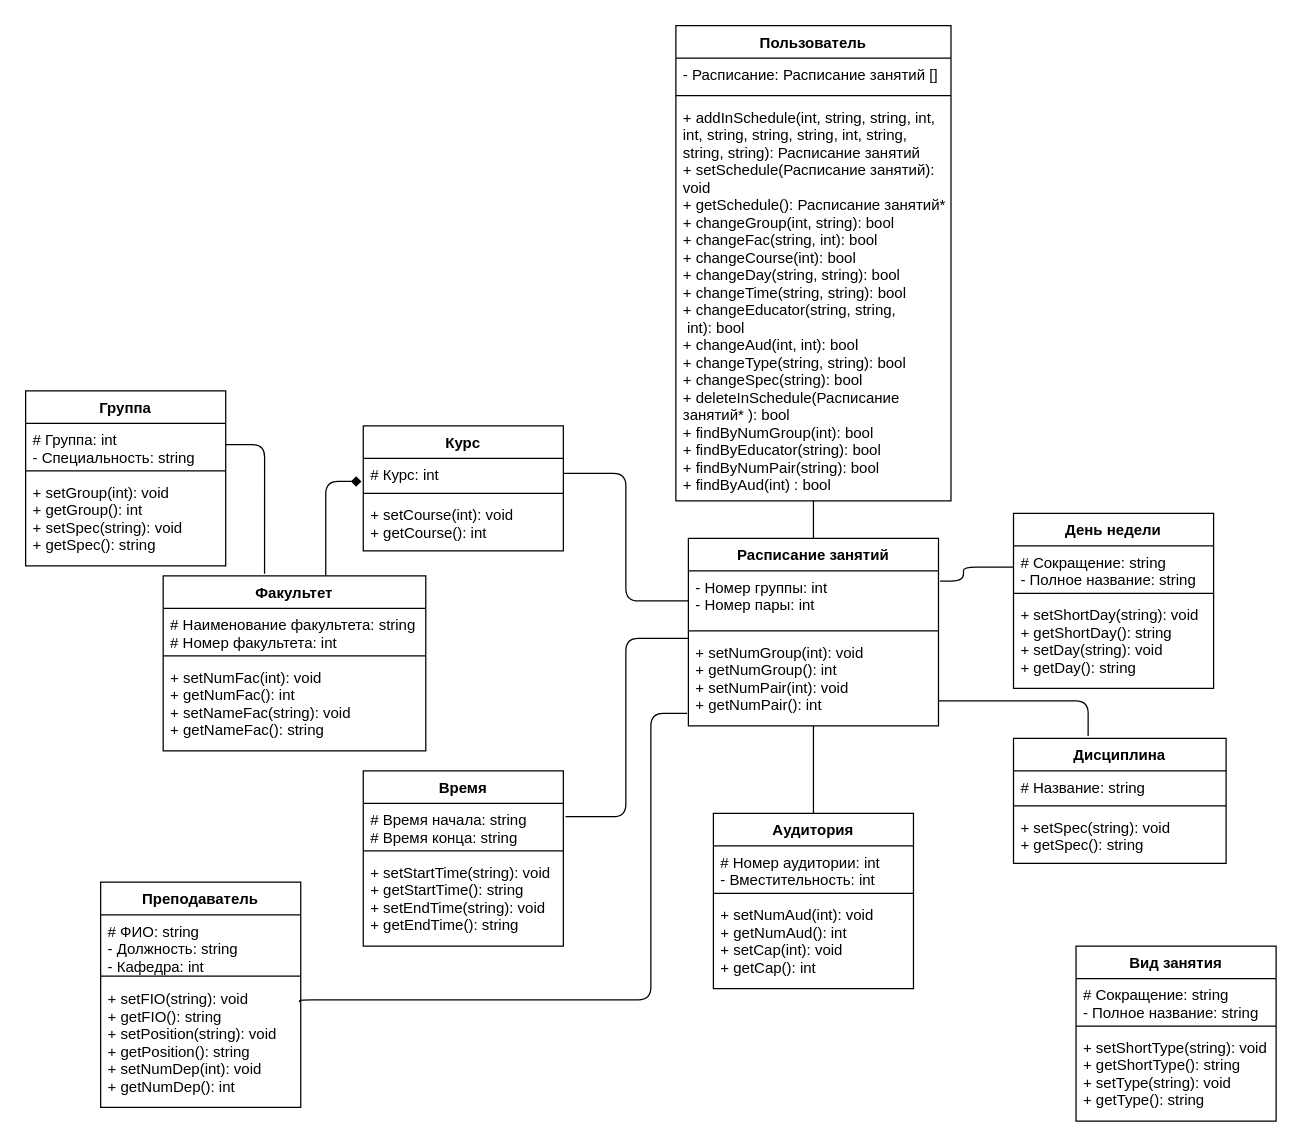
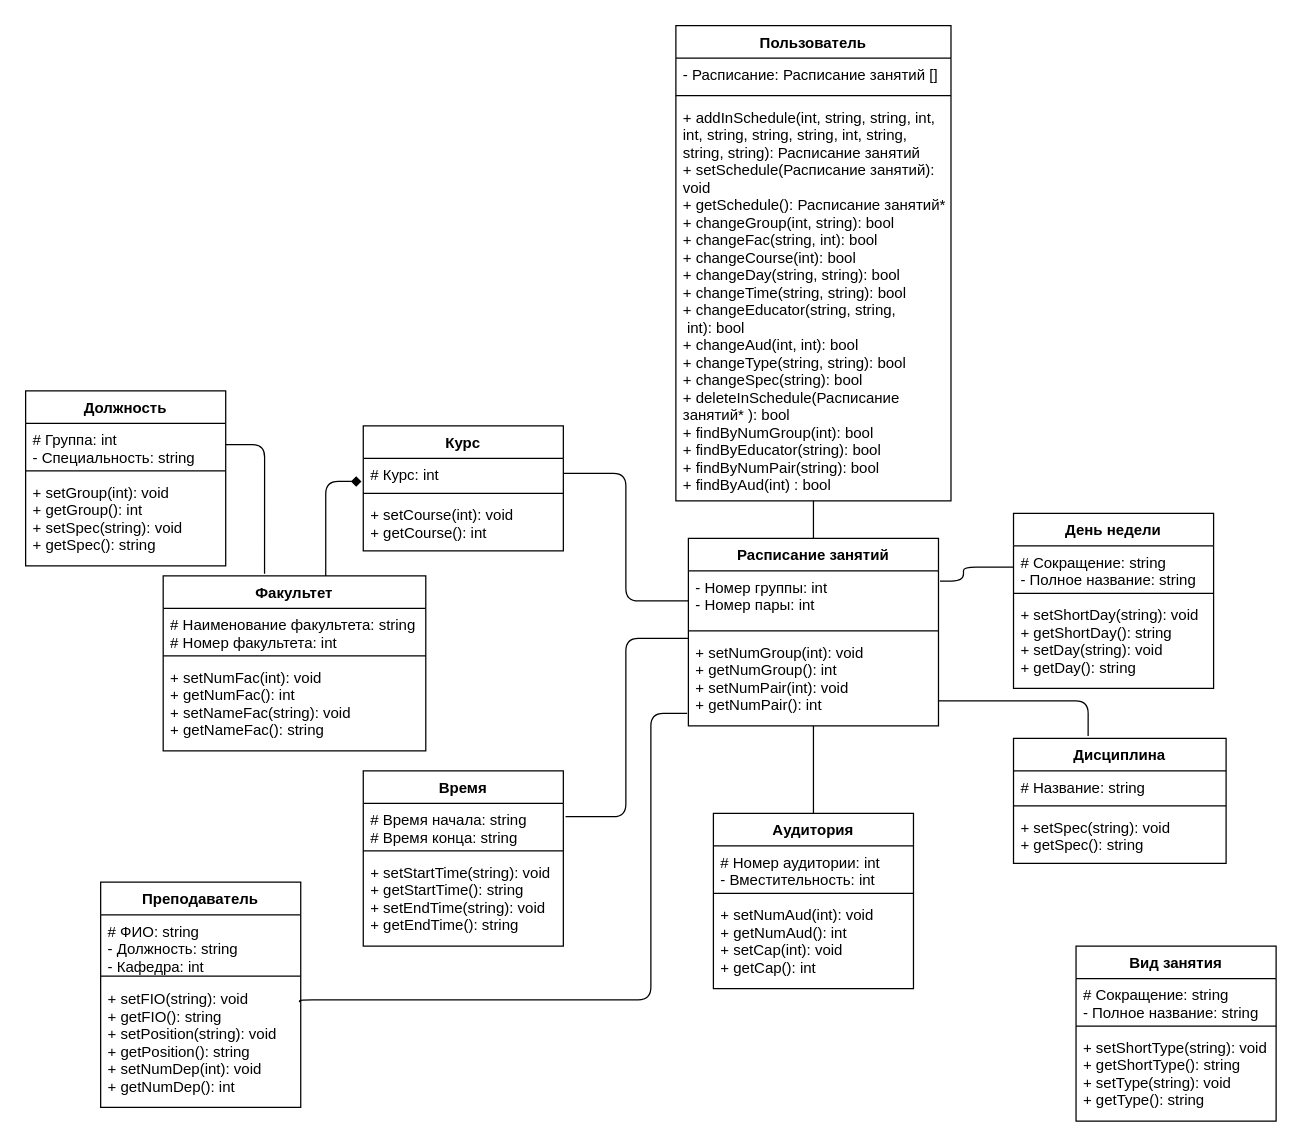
  <mxCell id="0" />
  <mxCell id="1" parent="0" />
  <mxCell id="2" value="Расписание занятий" style="swimlane;fontStyle=1;align=center;verticalAlign=top;childLayout=stackLayout;horizontal=1;startSize=26;horizontalStack=0;resizeParent=1;resizeParentMax=0;resizeLast=0;collapsible=1;marginBottom=0;" parent="1" vertex="1"><mxGeometry x="550" y="430" width="200" height="150" as="geometry" /></mxCell>
  <mxCell id="3" value="- Номер группы: int&#10;- Номер пары: int" style="text;strokeColor=none;fillColor=none;align=left;verticalAlign=top;spacingLeft=4;spacingRight=4;overflow=hidden;rotatable=0;points=[[0,0.5],[1,0.5]];portConstraint=eastwest;" parent="2" vertex="1"><mxGeometry y="26" width="200" height="44" as="geometry" /></mxCell>
  <mxCell id="4" value="" style="line;strokeWidth=1;fillColor=none;align=left;verticalAlign=middle;spacingTop=-1;spacingLeft=3;spacingRight=3;rotatable=0;labelPosition=right;points=[];portConstraint=eastwest;" parent="2" vertex="1"><mxGeometry y="70" width="200" height="8" as="geometry" /></mxCell>
  <mxCell id="5" value="+ setNumGroup(int): void&#10;+ getNumGroup(): int&#10;+ setNumPair(int): void&#10;+ getNumPair(): int" style="text;strokeColor=none;fillColor=none;align=left;verticalAlign=top;spacingLeft=4;spacingRight=4;overflow=hidden;rotatable=0;points=[[0,0.5],[1,0.5]];portConstraint=eastwest;" parent="2" vertex="1"><mxGeometry y="78" width="200" height="72" as="geometry" /></mxCell>
  <mxCell id="6" value="Курс" style="swimlane;fontStyle=1;align=center;verticalAlign=top;childLayout=stackLayout;horizontal=1;startSize=26;horizontalStack=0;resizeParent=1;resizeParentMax=0;resizeLast=0;collapsible=1;marginBottom=0;" parent="1" vertex="1"><mxGeometry x="290" y="340" width="160" height="100" as="geometry" /></mxCell>
  <mxCell id="7" value="# Курс: int&#10;&#10;" style="text;strokeColor=none;fillColor=none;align=left;verticalAlign=top;spacingLeft=4;spacingRight=4;overflow=hidden;rotatable=0;points=[[0,0.5],[1,0.5]];portConstraint=eastwest;" parent="6" vertex="1"><mxGeometry y="26" width="160" height="24" as="geometry" /></mxCell>
  <mxCell id="8" value="" style="line;strokeWidth=1;fillColor=none;align=left;verticalAlign=middle;spacingTop=-1;spacingLeft=3;spacingRight=3;rotatable=0;labelPosition=right;points=[];portConstraint=eastwest;" parent="6" vertex="1"><mxGeometry y="50" width="160" height="8" as="geometry" /></mxCell>
  <mxCell id="9" value="+ setCourse(int): void&#10;+ getCourse(): int" style="text;strokeColor=none;fillColor=none;align=left;verticalAlign=top;spacingLeft=4;spacingRight=4;overflow=hidden;rotatable=0;points=[[0,0.5],[1,0.5]];portConstraint=eastwest;" parent="6" vertex="1"><mxGeometry y="58" width="160" height="42" as="geometry" /></mxCell>
  <mxCell id="10" value="Факультет" style="swimlane;fontStyle=1;align=center;verticalAlign=top;childLayout=stackLayout;horizontal=1;startSize=26;horizontalStack=0;resizeParent=1;resizeParentMax=0;resizeLast=0;collapsible=1;marginBottom=0;" parent="1" vertex="1"><mxGeometry x="130" y="460" width="210" height="140" as="geometry" /></mxCell>
  <mxCell id="11" value="# Наименование факультета: string&#10;# Номер факультета: int&#10;" style="text;strokeColor=none;fillColor=none;align=left;verticalAlign=top;spacingLeft=4;spacingRight=4;overflow=hidden;rotatable=0;points=[[0,0.5],[1,0.5]];portConstraint=eastwest;" parent="10" vertex="1"><mxGeometry y="26" width="210" height="34" as="geometry" /></mxCell>
  <mxCell id="12" value="" style="line;strokeWidth=1;fillColor=none;align=left;verticalAlign=middle;spacingTop=-1;spacingLeft=3;spacingRight=3;rotatable=0;labelPosition=right;points=[];portConstraint=eastwest;" parent="10" vertex="1"><mxGeometry y="60" width="210" height="8" as="geometry" /></mxCell>
  <mxCell id="13" value="+ setNumFac(int): void&#10;+ getNumFac(): int&#10;+ setNameFac(string): void&#10;+ getNameFac(): string" style="text;strokeColor=none;fillColor=none;align=left;verticalAlign=top;spacingLeft=4;spacingRight=4;overflow=hidden;rotatable=0;points=[[0,0.5],[1,0.5]];portConstraint=eastwest;" parent="10" vertex="1"><mxGeometry y="68" width="210" height="72" as="geometry" /></mxCell>
- <mxCell id="14" value="Группа" style="swimlane;fontStyle=1;align=center;verticalAlign=top;childLayout=stackLayout;horizontal=1;startSize=26;horizontalStack=0;resizeParent=1;resizeParentMax=0;resizeLast=0;collapsible=1;marginBottom=0;" parent="1" vertex="1"><mxGeometry x="20" y="312" width="160" height="140" as="geometry" /></mxCell>
+ <mxCell id="14" value="Должность" style="swimlane;fontStyle=1;align=center;verticalAlign=top;childLayout=stackLayout;horizontal=1;startSize=26;horizontalStack=0;resizeParent=1;resizeParentMax=0;resizeLast=0;collapsible=1;marginBottom=0;" parent="1" vertex="1"><mxGeometry x="20" y="312" width="160" height="140" as="geometry" /></mxCell>
  <mxCell id="15" value="# Группа: int&#10;- Специальность: string&#10;" style="text;strokeColor=none;fillColor=none;align=left;verticalAlign=top;spacingLeft=4;spacingRight=4;overflow=hidden;rotatable=0;points=[[0,0.5],[1,0.5]];portConstraint=eastwest;" parent="14" vertex="1"><mxGeometry y="26" width="160" height="34" as="geometry" /></mxCell>
  <mxCell id="16" value="" style="line;strokeWidth=1;fillColor=none;align=left;verticalAlign=middle;spacingTop=-1;spacingLeft=3;spacingRight=3;rotatable=0;labelPosition=right;points=[];portConstraint=eastwest;" parent="14" vertex="1"><mxGeometry y="60" width="160" height="8" as="geometry" /></mxCell>
  <mxCell id="17" value="+ setGroup(int): void&#10;+ getGroup(): int&#10;+ setSpec(string): void&#10;+ getSpec(): string" style="text;strokeColor=none;fillColor=none;align=left;verticalAlign=top;spacingLeft=4;spacingRight=4;overflow=hidden;rotatable=0;points=[[0,0.5],[1,0.5]];portConstraint=eastwest;" parent="14" vertex="1"><mxGeometry y="68" width="160" height="72" as="geometry" /></mxCell>
  <mxCell id="18" value="" style="endArrow=none;html=1;edgeStyle=orthogonalEdgeStyle;exitX=1;exitY=0.5;exitDx=0;exitDy=0;" parent="1" source="7" edge="1"><mxGeometry relative="1" as="geometry"><mxPoint x="390" y="480" as="sourcePoint" /><mxPoint x="550" y="480" as="targetPoint" /><Array as="points"><mxPoint x="500" y="378" /><mxPoint x="500" y="480" /></Array></mxGeometry></mxCell>
  <mxCell id="19" value="" style="endArrow=diamond;html=1;edgeStyle=orthogonalEdgeStyle;entryX=-0.009;entryY=0.771;entryDx=0;entryDy=0;entryPerimeter=0;exitX=0.619;exitY=0;exitDx=0;exitDy=0;exitPerimeter=0;" parent="1" source="10" target="7" edge="1"><mxGeometry relative="1" as="geometry"><mxPoint x="60" y="440" as="sourcePoint" /><mxPoint y="440" as="targetPoint" x="220" /></mxGeometry></mxCell>
  <mxCell id="20" value="" style="endArrow=none;html=1;edgeStyle=orthogonalEdgeStyle;exitX=1;exitY=0.5;exitDx=0;exitDy=0;entryX=0.386;entryY=-0.012;entryDx=0;entryDy=0;entryPerimeter=0;" parent="1" source="15" target="10" edge="1"><mxGeometry relative="1" as="geometry"><mxPoint x="0" y="670" as="sourcePoint" /><mxPoint x="160" y="670" as="targetPoint" /><Array as="points"><mxPoint x="211" y="355" /></Array></mxGeometry></mxCell>
  <mxCell id="21" value="День недели" style="swimlane;fontStyle=1;align=center;verticalAlign=top;childLayout=stackLayout;horizontal=1;startSize=26;horizontalStack=0;resizeParent=1;resizeParentMax=0;resizeLast=0;collapsible=1;marginBottom=0;" parent="1" vertex="1"><mxGeometry x="810" y="410" width="160" height="140" as="geometry" /></mxCell>
  <mxCell id="22" value="# Сокращение: string&#10;- Полное название: string" style="text;strokeColor=none;fillColor=none;align=left;verticalAlign=top;spacingLeft=4;spacingRight=4;overflow=hidden;rotatable=0;points=[[0,0.5],[1,0.5]];portConstraint=eastwest;" parent="21" vertex="1"><mxGeometry y="26" width="160" height="34" as="geometry" /></mxCell>
  <mxCell id="23" value="" style="line;strokeWidth=1;fillColor=none;align=left;verticalAlign=middle;spacingTop=-1;spacingLeft=3;spacingRight=3;rotatable=0;labelPosition=right;points=[];portConstraint=eastwest;" parent="21" vertex="1"><mxGeometry y="60" width="160" height="8" as="geometry" /></mxCell>
  <mxCell id="24" value="+ setShortDay(string): void&#10;+ getShortDay(): string&#10;+ setDay(string): void&#10;+ getDay(): string" style="text;strokeColor=none;fillColor=none;align=left;verticalAlign=top;spacingLeft=4;spacingRight=4;overflow=hidden;rotatable=0;points=[[0,0.5],[1,0.5]];portConstraint=eastwest;" parent="21" vertex="1"><mxGeometry y="68" width="160" height="72" as="geometry" /></mxCell>
  <mxCell id="25" value="" style="endArrow=none;html=1;edgeStyle=orthogonalEdgeStyle;exitX=0.5;exitY=0;exitDx=0;exitDy=0;entryX=0.5;entryY=1;entryDx=0;entryDy=0;entryPerimeter=0;" parent="1" source="2" target="54" edge="1"><mxGeometry relative="1" as="geometry"><mxPoint x="510" y="510" as="sourcePoint" /><mxPoint x="650" y="390" as="targetPoint" /><Array as="points" /></mxGeometry></mxCell>
  <mxCell id="26" value="" style="endArrow=none;html=1;entryX=0;entryY=0.5;entryDx=0;entryDy=0;exitX=1.006;exitY=0.187;exitDx=0;exitDy=0;exitPerimeter=0;" parent="1" source="3" target="22" edge="1"><mxGeometry width="50" height="50" relative="1" as="geometry"><mxPoint x="740" y="523" as="sourcePoint" /><mxPoint x="540" y="490" as="targetPoint" /><Array as="points"><mxPoint x="770" y="464" /><mxPoint x="770" y="453" /></Array></mxGeometry></mxCell>
  <mxCell id="27" value="Время" style="swimlane;fontStyle=1;align=center;verticalAlign=top;childLayout=stackLayout;horizontal=1;startSize=26;horizontalStack=0;resizeParent=1;resizeParentMax=0;resizeLast=0;collapsible=1;marginBottom=0;" parent="1" vertex="1"><mxGeometry x="290" y="616" width="160" height="140" as="geometry"><mxRectangle x="70" y="320" width="70" height="26" as="alternateBounds" /></mxGeometry></mxCell>
  <mxCell id="28" value="# Время начала: string&#10;# Время конца: string" style="text;strokeColor=none;fillColor=none;align=left;verticalAlign=top;spacingLeft=4;spacingRight=4;overflow=hidden;rotatable=0;points=[[0,0.5],[1,0.5]];portConstraint=eastwest;" parent="27" vertex="1"><mxGeometry y="26" width="160" height="34" as="geometry" /></mxCell>
  <mxCell id="29" value="" style="line;strokeWidth=1;fillColor=none;align=left;verticalAlign=middle;spacingTop=-1;spacingLeft=3;spacingRight=3;rotatable=0;labelPosition=right;points=[];portConstraint=eastwest;" parent="27" vertex="1"><mxGeometry y="60" width="160" height="8" as="geometry" /></mxCell>
  <mxCell id="30" value="+ setStartTime(string): void&#10;+ getStartTime(): string&#10;+ setEndTime(string): void&#10;+ getEndTime(): string" style="text;strokeColor=none;fillColor=none;align=left;verticalAlign=top;spacingLeft=4;spacingRight=4;overflow=hidden;rotatable=0;points=[[0,0.5],[1,0.5]];portConstraint=eastwest;" parent="27" vertex="1"><mxGeometry y="68" width="160" height="72" as="geometry" /></mxCell>
  <mxCell id="31" value="" style="endArrow=none;html=1;edgeStyle=orthogonalEdgeStyle;exitX=1.011;exitY=0.312;exitDx=0;exitDy=0;exitPerimeter=0;" parent="1" source="28" edge="1"><mxGeometry relative="1" as="geometry"><mxPoint x="510" y="510" as="sourcePoint" /><mxPoint x="550" y="510" as="targetPoint" /><Array as="points"><mxPoint x="500" y="653" /><mxPoint x="500" y="510" /></Array></mxGeometry></mxCell>
  <mxCell id="32" value="Дисциплина" style="swimlane;fontStyle=1;align=center;verticalAlign=top;childLayout=stackLayout;horizontal=1;startSize=26;horizontalStack=0;resizeParent=1;resizeParentMax=0;resizeLast=0;collapsible=1;marginBottom=0;" parent="1" vertex="1"><mxGeometry x="810" y="590" width="170" height="100" as="geometry" /></mxCell>
  <mxCell id="33" value="# Название: string" style="text;strokeColor=none;fillColor=none;align=left;verticalAlign=top;spacingLeft=4;spacingRight=4;overflow=hidden;rotatable=0;points=[[0,0.5],[1,0.5]];portConstraint=eastwest;" parent="32" vertex="1"><mxGeometry y="26" width="170" height="24" as="geometry" /></mxCell>
  <mxCell id="34" value="" style="line;strokeWidth=1;fillColor=none;align=left;verticalAlign=middle;spacingTop=-1;spacingLeft=3;spacingRight=3;rotatable=0;labelPosition=right;points=[];portConstraint=eastwest;" parent="32" vertex="1"><mxGeometry y="50" width="170" height="8" as="geometry" /></mxCell>
  <mxCell id="35" value="+ setSpec(string): void&#10;+ getSpec(): string" style="text;strokeColor=none;fillColor=none;align=left;verticalAlign=top;spacingLeft=4;spacingRight=4;overflow=hidden;rotatable=0;points=[[0,0.5],[1,0.5]];portConstraint=eastwest;" parent="32" vertex="1"><mxGeometry y="58" width="170" height="42" as="geometry" /></mxCell>
  <mxCell id="36" value="Преподаватель" style="swimlane;fontStyle=1;align=center;verticalAlign=top;childLayout=stackLayout;horizontal=1;startSize=26;horizontalStack=0;resizeParent=1;resizeParentMax=0;resizeLast=0;collapsible=1;marginBottom=0;" parent="1" vertex="1"><mxGeometry x="80" y="705" width="160" height="180" as="geometry" /></mxCell>
  <mxCell id="37" value="# ФИО: string&#10;- Должность: string&#10;- Кафедра: int" style="text;strokeColor=none;fillColor=none;align=left;verticalAlign=top;spacingLeft=4;spacingRight=4;overflow=hidden;rotatable=0;points=[[0,0.5],[1,0.5]];portConstraint=eastwest;" parent="36" vertex="1"><mxGeometry y="26" width="160" height="44" as="geometry" /></mxCell>
  <mxCell id="38" value="" style="line;strokeWidth=1;fillColor=none;align=left;verticalAlign=middle;spacingTop=-1;spacingLeft=3;spacingRight=3;rotatable=0;labelPosition=right;points=[];portConstraint=eastwest;" parent="36" vertex="1"><mxGeometry y="70" width="160" height="10" as="geometry" /></mxCell>
  <mxCell id="39" value="+ setFIO(string): void&#10;+ getFIO(): string&#10;+ setPosition(string): void&#10;+ getPosition(): string&#10;+ setNumDep(int): void&#10;+ getNumDep(): int&#10;" style="text;strokeColor=none;fillColor=none;align=left;verticalAlign=top;spacingLeft=4;spacingRight=4;overflow=hidden;rotatable=0;points=[[0,0.5],[1,0.5]];portConstraint=eastwest;" parent="36" vertex="1"><mxGeometry y="80" width="160" height="100" as="geometry" /></mxCell>
  <mxCell id="40" value="Аудитория" style="swimlane;fontStyle=1;align=center;verticalAlign=top;childLayout=stackLayout;horizontal=1;startSize=26;horizontalStack=0;resizeParent=1;resizeParentMax=0;resizeLast=0;collapsible=1;marginBottom=0;" parent="1" vertex="1"><mxGeometry x="570" y="650" width="160" height="140" as="geometry" /></mxCell>
  <mxCell id="41" value="# Номер аудитории: int&#10;- Вместительность: int" style="text;strokeColor=none;fillColor=none;align=left;verticalAlign=top;spacingLeft=4;spacingRight=4;overflow=hidden;rotatable=0;points=[[0,0.5],[1,0.5]];portConstraint=eastwest;" parent="40" vertex="1"><mxGeometry y="26" width="160" height="34" as="geometry" /></mxCell>
  <mxCell id="42" value="" style="line;strokeWidth=1;fillColor=none;align=left;verticalAlign=middle;spacingTop=-1;spacingLeft=3;spacingRight=3;rotatable=0;labelPosition=right;points=[];portConstraint=eastwest;" parent="40" vertex="1"><mxGeometry y="60" width="160" height="8" as="geometry" /></mxCell>
  <mxCell id="43" value="+ setNumAud(int): void&#10;+ getNumAud(): int&#10;+ setCap(int): void&#10;+ getCap(): int" style="text;strokeColor=none;fillColor=none;align=left;verticalAlign=top;spacingLeft=4;spacingRight=4;overflow=hidden;rotatable=0;points=[[0,0.5],[1,0.5]];portConstraint=eastwest;" parent="40" vertex="1"><mxGeometry y="68" width="160" height="72" as="geometry" /></mxCell>
  <mxCell id="44" value="Вид занятия" style="swimlane;fontStyle=1;align=center;verticalAlign=top;childLayout=stackLayout;horizontal=1;startSize=26;horizontalStack=0;resizeParent=1;resizeParentMax=0;resizeLast=0;collapsible=1;marginBottom=0;" parent="1" vertex="1"><mxGeometry x="860" y="756" width="160" height="140" as="geometry" /></mxCell>
  <mxCell id="45" value="# Сокращение: string&#10;- Полное название: string" style="text;strokeColor=none;fillColor=none;align=left;verticalAlign=top;spacingLeft=4;spacingRight=4;overflow=hidden;rotatable=0;points=[[0,0.5],[1,0.5]];portConstraint=eastwest;" parent="44" vertex="1"><mxGeometry y="26" width="160" height="34" as="geometry" /></mxCell>
  <mxCell id="46" value="" style="line;strokeWidth=1;fillColor=none;align=left;verticalAlign=middle;spacingTop=-1;spacingLeft=3;spacingRight=3;rotatable=0;labelPosition=right;points=[];portConstraint=eastwest;" parent="44" vertex="1"><mxGeometry y="60" width="160" height="8" as="geometry" /></mxCell>
  <mxCell id="47" value="+ setShortType(string): void&#10;+ getShortType(): string&#10;+ setType(string): void&#10;+ getType(): string" style="text;strokeColor=none;fillColor=none;align=left;verticalAlign=top;spacingLeft=4;spacingRight=4;overflow=hidden;rotatable=0;points=[[0,0.5],[1,0.5]];portConstraint=eastwest;" parent="44" vertex="1"><mxGeometry y="68" width="160" height="72" as="geometry" /></mxCell>
  <mxCell id="48" value="" style="endArrow=none;html=1;edgeStyle=orthogonalEdgeStyle;exitX=0.994;exitY=0.16;exitDx=0;exitDy=0;exitPerimeter=0;" parent="1" source="39" edge="1"><mxGeometry relative="1" as="geometry"><mxPoint x="270" y="810" as="sourcePoint" /><mxPoint x="549" y="570" as="targetPoint" /><Array as="points"><mxPoint x="239" y="799" /><mxPoint x="520" y="799" /><mxPoint x="520" y="570" /><mxPoint x="549" y="570" /></Array></mxGeometry></mxCell>
  <mxCell id="49" value="" style="endArrow=none;html=1;edgeStyle=orthogonalEdgeStyle;entryX=0.351;entryY=-0.019;entryDx=0;entryDy=0;entryPerimeter=0;" parent="1" target="32" edge="1"><mxGeometry relative="1" as="geometry"><mxPoint x="750" y="560" as="sourcePoint" /><mxPoint x="866" y="580" as="targetPoint" /><Array as="points"><mxPoint x="750" y="560" /><mxPoint x="870" y="560" /></Array></mxGeometry></mxCell>
  <mxCell id="50" value="" style="endArrow=none;html=1;edgeStyle=orthogonalEdgeStyle;exitX=0.5;exitY=1;exitDx=0;exitDy=0;exitPerimeter=0;" parent="1" source="5" edge="1"><mxGeometry relative="1" as="geometry"><mxPoint x="650" y="702" as="sourcePoint" /><mxPoint x="650" y="650" as="targetPoint" /><Array as="points" /></mxGeometry></mxCell>
  <mxCell id="51" value="Пользователь" style="swimlane;fontStyle=1;align=center;verticalAlign=top;childLayout=stackLayout;horizontal=1;startSize=26;horizontalStack=0;resizeParent=1;resizeParentMax=0;resizeLast=0;collapsible=1;marginBottom=0;" parent="1" vertex="1"><mxGeometry x="540" y="20" width="220" height="380" as="geometry" /></mxCell>
  <mxCell id="52" value="- Расписание: Расписание занятий []" style="text;strokeColor=none;fillColor=none;align=left;verticalAlign=top;spacingLeft=4;spacingRight=4;overflow=hidden;rotatable=0;points=[[0,0.5],[1,0.5]];portConstraint=eastwest;" parent="51" vertex="1"><mxGeometry y="26" width="220" height="26" as="geometry" /></mxCell>
  <mxCell id="53" value="" style="line;strokeWidth=1;fillColor=none;align=left;verticalAlign=middle;spacingTop=-1;spacingLeft=3;spacingRight=3;rotatable=0;labelPosition=right;points=[];portConstraint=eastwest;" parent="51" vertex="1"><mxGeometry y="52" width="220" height="8" as="geometry" /></mxCell>
  <mxCell id="54" value="+ addInSchedule(int, string, string, int, &#10;int, string, string, string, int, string, &#10;string, string): Расписание занятий&#10;+ setSchedule(Расписание занятий):&#10;void&#10;+ getSchedule(): Расписание занятий*&#10;+ changeGroup(int, string): bool&#10;+ changeFac(string, int): bool&#10;+ changeCourse(int): bool&#10;+ changeDay(string, string): bool&#10;+ changeTime(string, string): bool&#10;+ changeEducator(string, string,&#10; int): bool&#10;+ changeAud(int, int): bool&#10;+ changeType(string, string): bool&#10;+ changeSpec(string): bool &#10;+ deleteInSchedule(Расписание &#10;занятий* ): bool&#10;+ findByNumGroup(int): bool&#10;+ findByEducator(string): bool&#10;+ findByNumPair(string): bool&#10;+ findByAud(int) : bool" style="text;strokeColor=none;fillColor=none;align=left;verticalAlign=top;spacingLeft=4;spacingRight=4;overflow=hidden;rotatable=0;points=[[0,0.5],[1,0.5]];portConstraint=eastwest;" parent="51" vertex="1"><mxGeometry y="60" width="220" height="320" as="geometry" /></mxCell>
